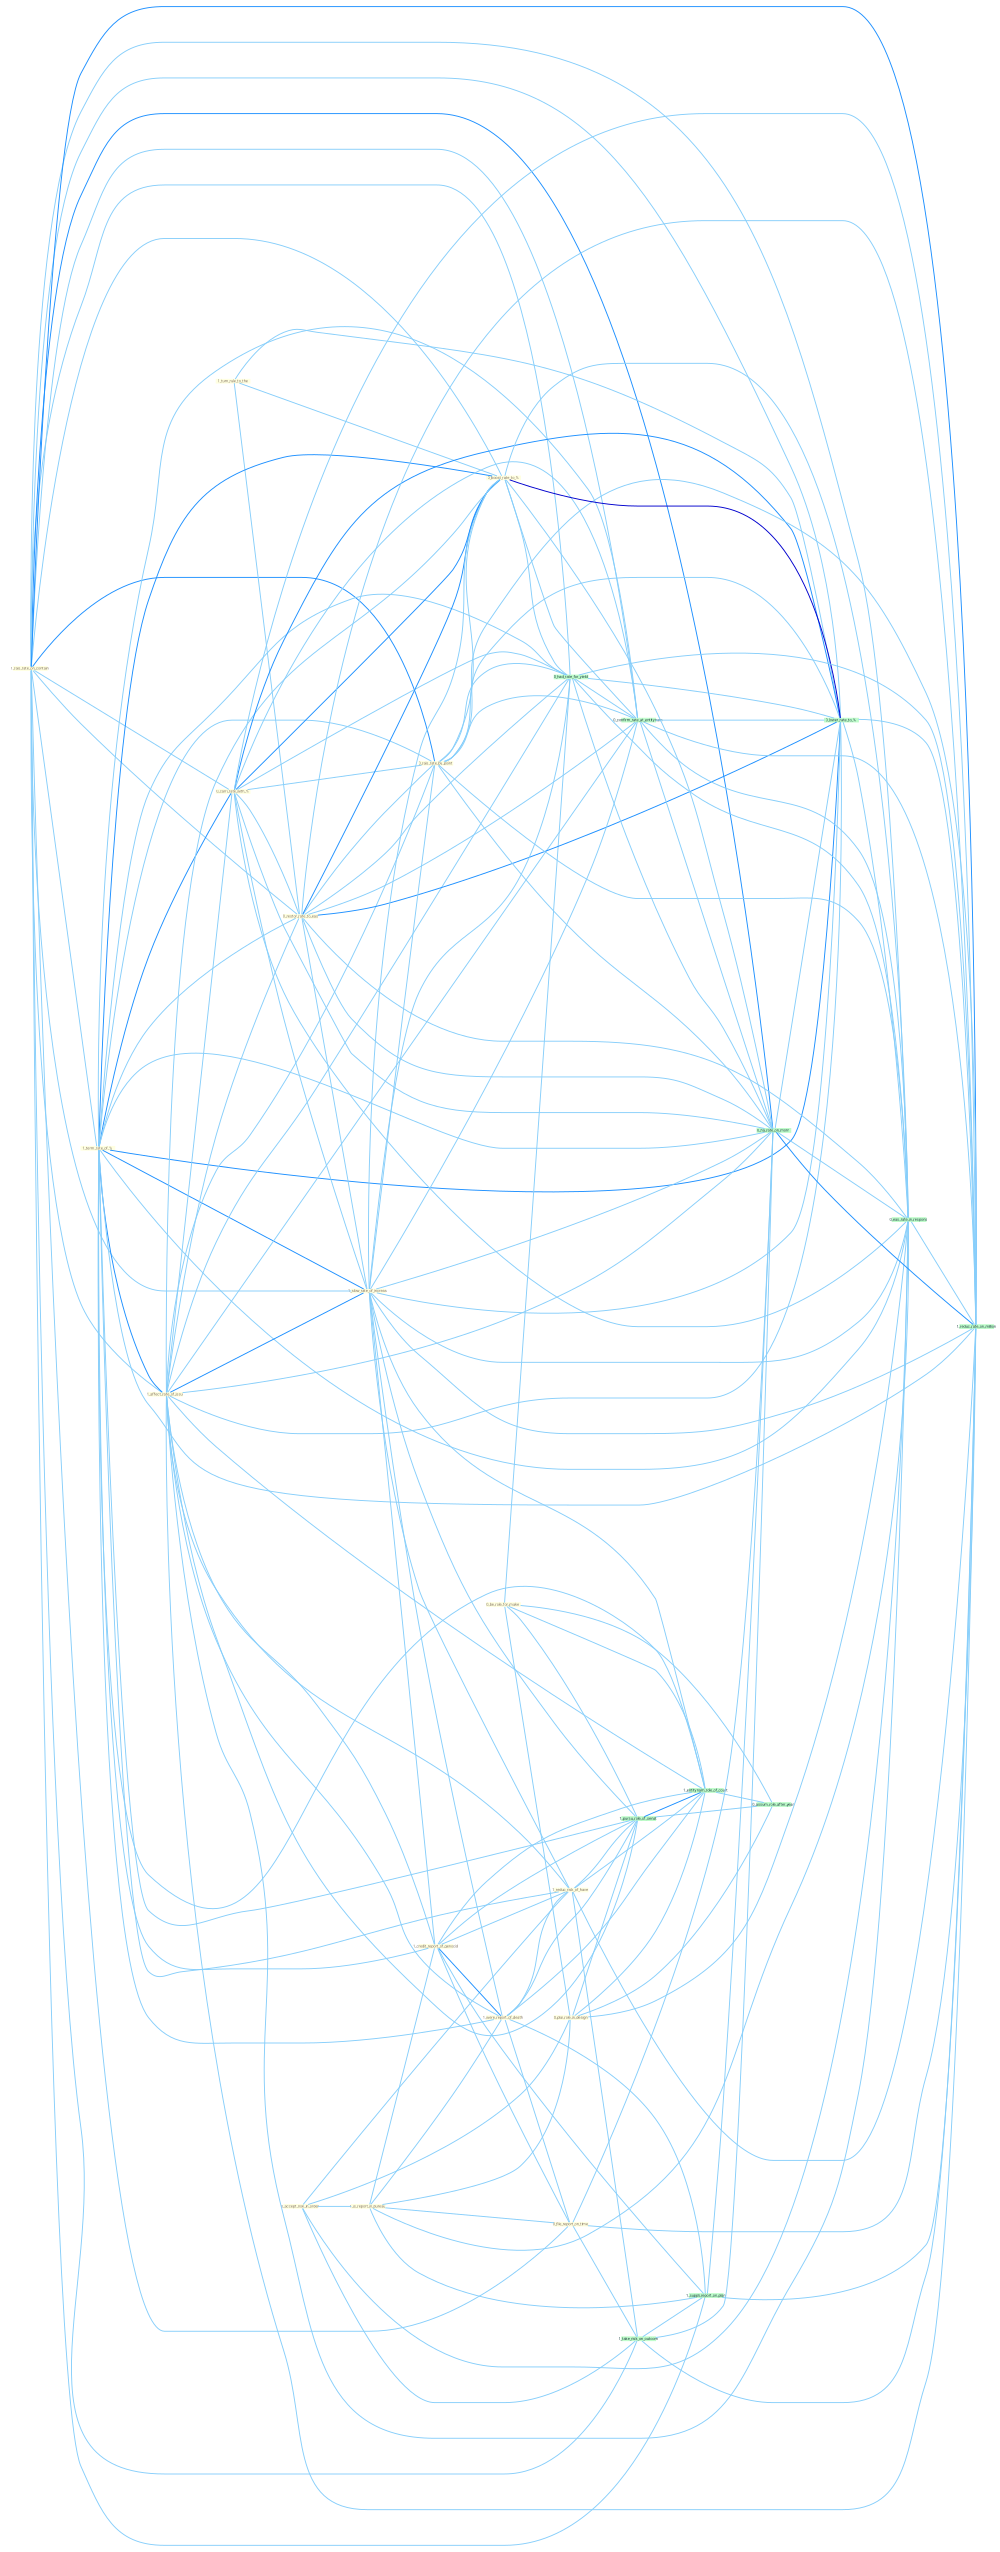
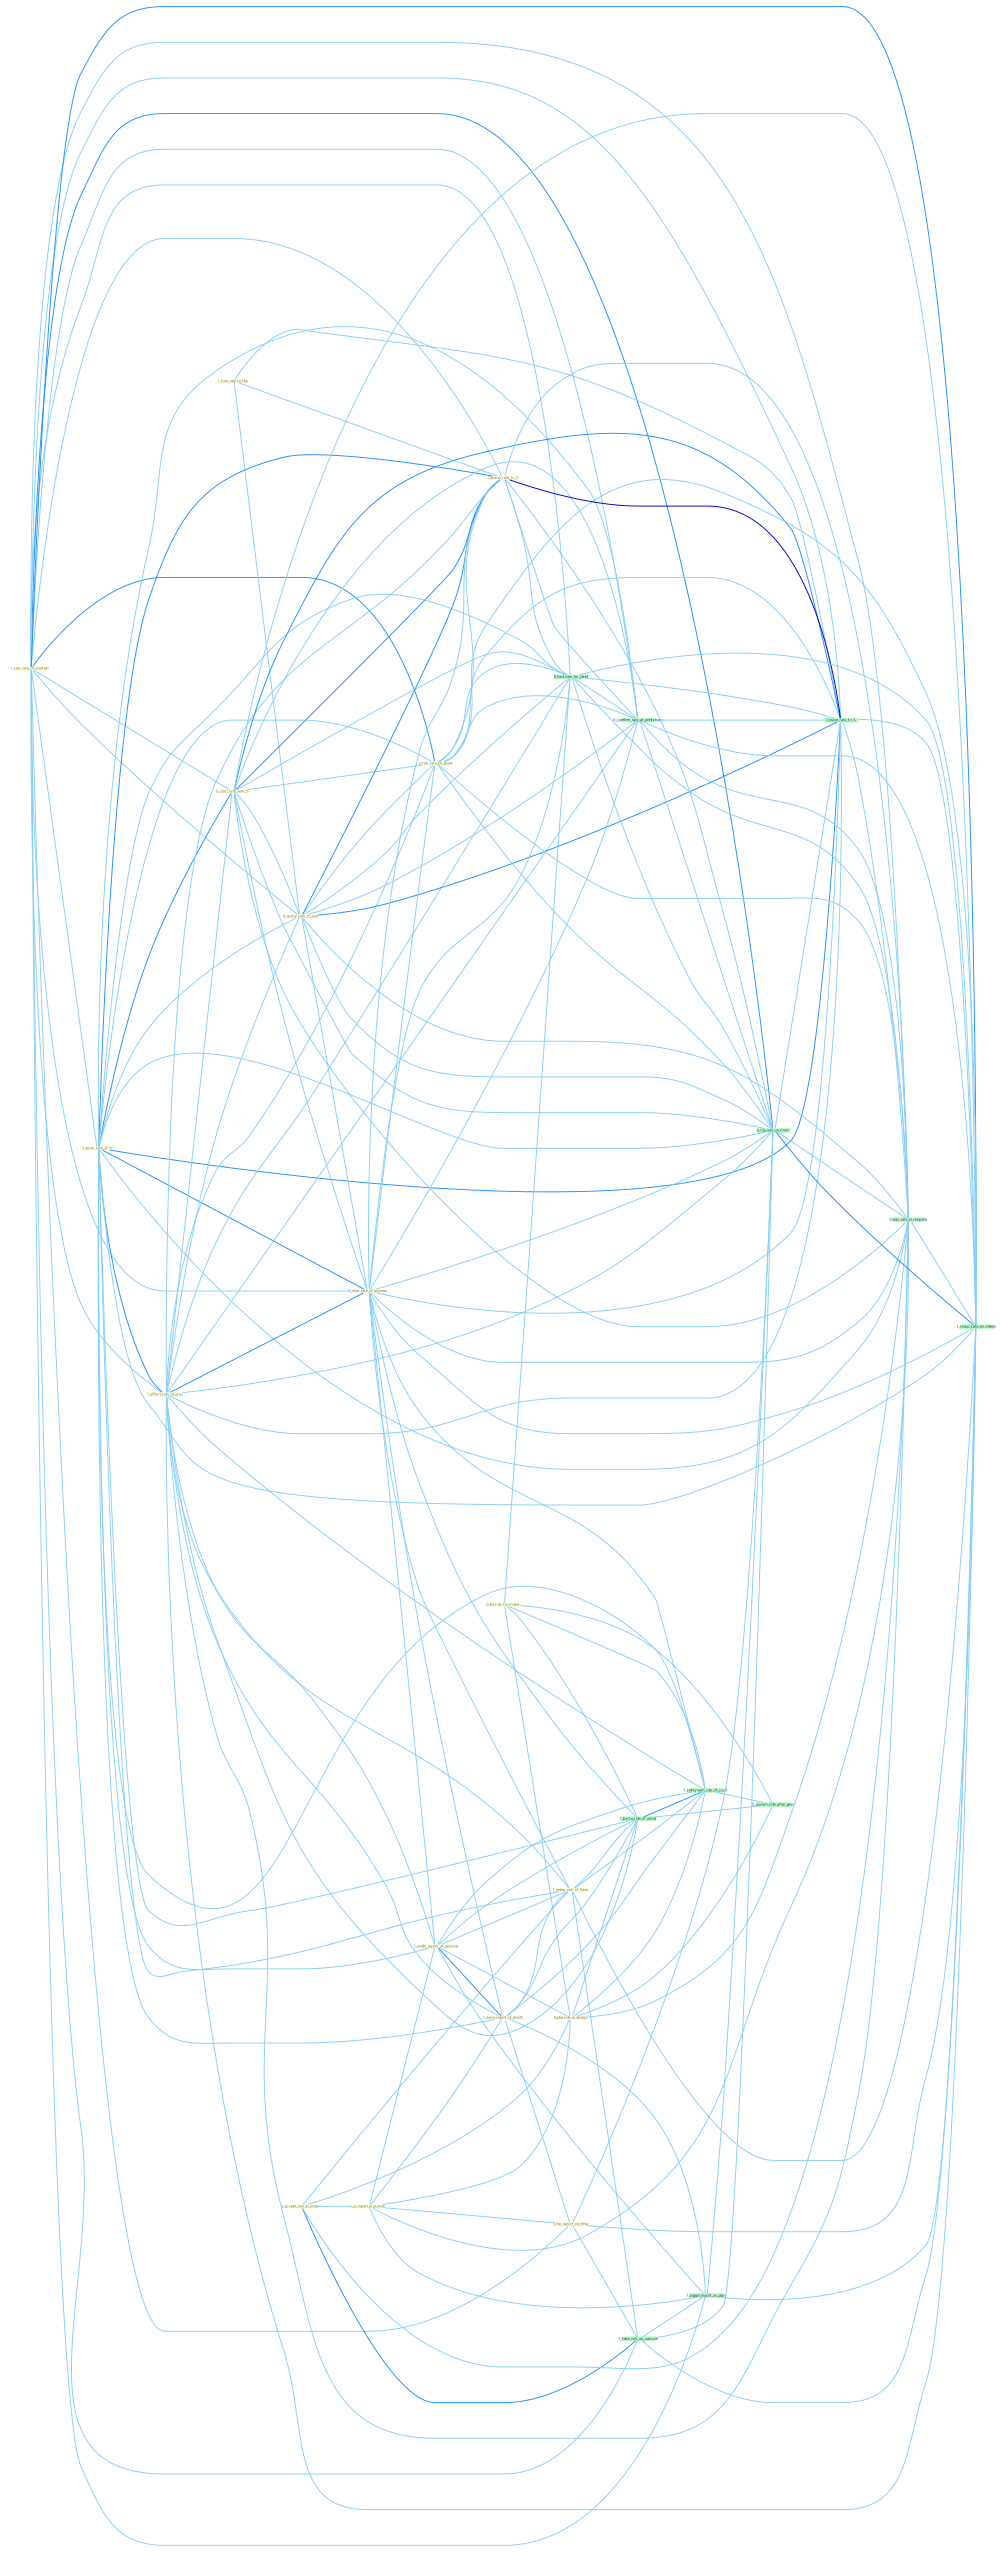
  graph {
    fontname=Roboto
    rankdir=LR
    node [color="#ffffe0" fixedsize=true fontcolor="#8b7d6b" fontname=Roboto fontsize=4 shape=polygon style=filled]
    edge [color="#87cefa" fontname=Roboto w=1]
    "1_rais_rate_on_contain " [height=.06 width=.5]
    n2 [height=.06 label="1_turn_rule_to_the" width=.5]
    "0_accept_risk_in_order " [height=.06 width=.5]
    "1_term_rate_of_% " [height=.06 width=.5]
    "1_is_report_in_bureau " [height=.06 width=.5]
    "0_be_role_for_make " [height=.06 width=.5]
    "0_plai_role_in_design " [height=.06 width=.5]
    "1_affect_rate_of_issu " [height=.06 width=.5]
    "0_carri_rate_with_% " [height=.06 width=.5]
    n10 [height=.06 label="0_restor_rate_to_eas" width=.5]
    "1_slow_rate_of_increas " [height=.06 width=.5]
    "1_credit_report_of_genocid " [height=.06 width=.5]
    "1_were_report_of_death " [height=.06 width=.5]
    "0_file_report_on_time " [height=.06 width=.5]
    "0_rais_rate_by_point " [height=.06 width=.5]
    "1_reduc_risk_of_have " [height=.06 width=.5]
    "0_boost_rate_to_% " [height=.06 width=.5]
    "1_take_risk_on_outcom " [color="#BDFCC9" fontcolor="#2f4f4f" height=.06 width=.5]
    "1_suppli_report_on_plan " [color="#BDFCC9" fontcolor="#2f4f4f" height=.06 width=.5]
    "0_had_rate_for_yield " [color="#BDFCC9" fontcolor="#2f4f4f" height=.06 width=.5]
    "0_confirm_rate_at_entitynam " [color="#BDFCC9" fontcolor="#2f4f4f" height=.06 width=.5]
    "0_ha_rate_on_morn " [color="#BDFCC9" fontcolor="#2f4f4f" height=.06 width=.5]
    "0_lower_rate_to_% " [color="#BDFCC9" fontcolor="#2f4f4f" height=.06 width=.5]
    "0_eas_rate_in_respons " [color="#BDFCC9" fontcolor="#2f4f4f" height=.06 width=.5]
    "1_reduc_rate_on_million " [color="#BDFCC9" fontcolor="#2f4f4f" height=.06 width=.5]
    "1_pursu_role_of_senat " [color="#BDFCC9" fontcolor="#2f4f4f" height=.06 width=.5]
    "1_entitynam_role_of_court " [color="#BDFCC9" fontcolor="#2f4f4f" height=.06 width=.5]
    "0_assum_role_after_year " [color="#BDFCC9" fontcolor="#2f4f4f" height=.06 width=.5]
    subgraph sub_1 {
      "1_rais_rate_on_contain "
      n2
      "0_accept_risk_in_order "
      "1_term_rate_of_% "
      "1_is_report_in_bureau "
      "0_be_role_for_make "
      "0_plai_role_in_design "
      "1_affect_rate_of_issu "
      "0_carri_rate_with_% "
      n10
      "1_slow_rate_of_increas "
      "1_credit_report_of_genocid "
      "1_were_report_of_death "
      "0_file_report_on_time "
      "0_rais_rate_by_point "
      "1_reduc_risk_of_have "
      "0_boost_rate_to_% "
    }
    subgraph sub_2 {
    }
    "1_rais_rate_on_contain " -- "1_term_rate_of_% "
    "1_rais_rate_on_contain " -- "1_affect_rate_of_issu "
    "1_rais_rate_on_contain " -- "0_carri_rate_with_% "
    "1_rais_rate_on_contain " -- n10
    "1_rais_rate_on_contain " -- "1_slow_rate_of_increas "
    "1_rais_rate_on_contain " -- "0_file_report_on_time "
    "1_rais_rate_on_contain " -- "0_rais_rate_by_point " [color="#1e90ff" w=2]
    "1_rais_rate_on_contain " -- "0_boost_rate_to_% "
    "1_rais_rate_on_contain " -- "1_take_risk_on_outcom "
    "1_rais_rate_on_contain " -- "1_suppli_report_on_plan "
    "1_rais_rate_on_contain " -- "0_had_rate_for_yield "
    "1_rais_rate_on_contain " -- "0_confirm_rate_at_entitynam "
    "1_rais_rate_on_contain " -- "0_ha_rate_on_morn " [color="#1e90ff" w=2]
    "1_rais_rate_on_contain " -- "0_lower_rate_to_% "
    "1_rais_rate_on_contain " -- "0_eas_rate_in_respons "
    "1_rais_rate_on_contain " -- "1_reduc_rate_on_million " [color="#1e90ff" w=2]
    n2 -- n10
    n2 -- "0_boost_rate_to_% "
    n2 -- "0_lower_rate_to_% "
    "0_accept_risk_in_order " -- "1_is_report_in_bureau "
    "0_accept_risk_in_order " -- "0_plai_role_in_design "
    "0_accept_risk_in_order " -- "1_reduc_risk_of_have "
-   "0_accept_risk_in_order " -- "1_take_risk_on_outcom "
+   "0_accept_risk_in_order " -- "1_take_risk_on_outcom " [color="#1e90ff"]
    "0_accept_risk_in_order " -- "0_eas_rate_in_respons "
    "1_term_rate_of_% " -- "1_affect_rate_of_issu " [color="#1e90ff" w=2]
    "1_term_rate_of_% " -- "0_carri_rate_with_% " [color="#1e90ff" w=2]
    "1_term_rate_of_% " -- n10
    "1_term_rate_of_% " -- "1_slow_rate_of_increas " [color="#1e90ff" w=2]
    "1_term_rate_of_% " -- "1_credit_report_of_genocid "
    "1_term_rate_of_% " -- "1_were_report_of_death "
    "1_term_rate_of_% " -- "0_rais_rate_by_point "
    "1_term_rate_of_% " -- "1_reduc_risk_of_have "
    "1_term_rate_of_% " -- "0_boost_rate_to_% " [color="#1e90ff" w=2]
    "1_term_rate_of_% " -- "0_had_rate_for_yield "
    "1_term_rate_of_% " -- "0_confirm_rate_at_entitynam "
    "1_term_rate_of_% " -- "0_ha_rate_on_morn "
    "1_term_rate_of_% " -- "0_lower_rate_to_% " [color="#1e90ff" w=2]
    "1_term_rate_of_% " -- "0_eas_rate_in_respons "
    "1_term_rate_of_% " -- "1_reduc_rate_on_million "
    "1_term_rate_of_% " -- "1_pursu_role_of_senat "
    "1_term_rate_of_% " -- "1_entitynam_role_of_court "
    "1_is_report_in_bureau " -- "0_plai_role_in_design "
    "1_is_report_in_bureau " -- "1_credit_report_of_genocid "
    "1_is_report_in_bureau " -- "1_were_report_of_death "
    "1_is_report_in_bureau " -- "0_file_report_on_time "
    "1_is_report_in_bureau " -- "1_suppli_report_on_plan "
    "1_is_report_in_bureau " -- "0_eas_rate_in_respons "
    "0_be_role_for_make " -- "0_plai_role_in_design "
    "0_be_role_for_make " -- "0_had_rate_for_yield "
    "0_be_role_for_make " -- "1_pursu_role_of_senat "
    "0_be_role_for_make " -- "1_entitynam_role_of_court "
    "0_be_role_for_make " -- "0_assum_role_after_year "
    "0_plai_role_in_design " -- "0_eas_rate_in_respons "
    "0_plai_role_in_design " -- "1_pursu_role_of_senat "
    "0_plai_role_in_design " -- "1_entitynam_role_of_court "
    "0_plai_role_in_design " -- "0_assum_role_after_year "
    "1_affect_rate_of_issu " -- "0_carri_rate_with_% "
    "1_affect_rate_of_issu " -- n10
    "1_affect_rate_of_issu " -- "1_slow_rate_of_increas " [color="#1e90ff" w=2]
    "1_affect_rate_of_issu " -- "1_credit_report_of_genocid "
    "1_affect_rate_of_issu " -- "1_were_report_of_death "
    "1_affect_rate_of_issu " -- "0_rais_rate_by_point "
    "1_affect_rate_of_issu " -- "1_reduc_risk_of_have "
    "1_affect_rate_of_issu " -- "0_boost_rate_to_% "
    "1_affect_rate_of_issu " -- "0_had_rate_for_yield "
    "1_affect_rate_of_issu " -- "0_confirm_rate_at_entitynam "
    "1_affect_rate_of_issu " -- "0_ha_rate_on_morn "
    "1_affect_rate_of_issu " -- "0_lower_rate_to_% "
    "1_affect_rate_of_issu " -- "0_eas_rate_in_respons "
    "1_affect_rate_of_issu " -- "1_reduc_rate_on_million "
    "1_affect_rate_of_issu " -- "1_pursu_role_of_senat "
    "1_affect_rate_of_issu " -- "1_entitynam_role_of_court "
    "0_carri_rate_with_% " -- n10
    "0_carri_rate_with_% " -- "1_slow_rate_of_increas "
    "0_carri_rate_with_% " -- "0_rais_rate_by_point "
    "0_carri_rate_with_% " -- "0_boost_rate_to_% " [color="#1e90ff" w=2]
    "0_carri_rate_with_% " -- "0_had_rate_for_yield "
    "0_carri_rate_with_% " -- "0_confirm_rate_at_entitynam "
    "0_carri_rate_with_% " -- "0_ha_rate_on_morn "
    "0_carri_rate_with_% " -- "0_lower_rate_to_% " [color="#1e90ff" w=2]
    "0_carri_rate_with_% " -- "0_eas_rate_in_respons "
    "0_carri_rate_with_% " -- "1_reduc_rate_on_million "
    n10 -- "1_slow_rate_of_increas "
    n10 -- "0_rais_rate_by_point "
    n10 -- "0_boost_rate_to_% " [color="#1e90ff" w=2]
    n10 -- "0_had_rate_for_yield "
    n10 -- "0_confirm_rate_at_entitynam "
    n10 -- "0_ha_rate_on_morn "
    n10 -- "0_lower_rate_to_% " [color="#1e90ff" w=2]
    n10 -- "0_eas_rate_in_respons "
-   n10 -- "1_reduc_rate_on_million "
    "1_slow_rate_of_increas " -- "1_credit_report_of_genocid "
    "1_slow_rate_of_increas " -- "1_were_report_of_death "
    "1_slow_rate_of_increas " -- "0_rais_rate_by_point "
    "1_slow_rate_of_increas " -- "1_reduc_risk_of_have "
    "1_slow_rate_of_increas " -- "0_boost_rate_to_% "
    "1_slow_rate_of_increas " -- "0_had_rate_for_yield "
    "1_slow_rate_of_increas " -- "0_confirm_rate_at_entitynam "
    "1_slow_rate_of_increas " -- "0_ha_rate_on_morn "
    "1_slow_rate_of_increas " -- "0_lower_rate_to_% "
    "1_slow_rate_of_increas " -- "0_eas_rate_in_respons "
    "1_slow_rate_of_increas " -- "1_reduc_rate_on_million "
    "1_slow_rate_of_increas " -- "1_pursu_role_of_senat "
    "1_slow_rate_of_increas " -- "1_entitynam_role_of_court "
    "1_credit_report_of_genocid " -- "1_were_report_of_death " [color="#1e90ff" w=2]
-   "1_credit_report_of_genocid " -- "0_file_report_on_time "
+   "1_credit_report_of_genocid " -- "0_plai_role_in_design "
    "1_credit_report_of_genocid " -- "1_reduc_risk_of_have "
    "1_credit_report_of_genocid " -- "1_suppli_report_on_plan "
    "1_credit_report_of_genocid " -- "1_pursu_role_of_senat "
    "1_credit_report_of_genocid " -- "1_entitynam_role_of_court "
    "1_were_report_of_death " -- "0_file_report_on_time "
    "1_were_report_of_death " -- "1_reduc_risk_of_have "
    "1_were_report_of_death " -- "1_suppli_report_on_plan "
    "1_were_report_of_death " -- "1_pursu_role_of_senat "
    "1_were_report_of_death " -- "1_entitynam_role_of_court "
    "0_file_report_on_time " -- "1_take_risk_on_outcom "
    "0_file_report_on_time " -- "0_ha_rate_on_morn "
    "0_file_report_on_time " -- "1_reduc_rate_on_million "
    "0_rais_rate_by_point " -- "0_boost_rate_to_% "
    "0_rais_rate_by_point " -- "0_had_rate_for_yield "
    "0_rais_rate_by_point " -- "0_confirm_rate_at_entitynam "
    "0_rais_rate_by_point " -- "0_ha_rate_on_morn "
    "0_rais_rate_by_point " -- "0_lower_rate_to_% "
    "0_rais_rate_by_point " -- "0_eas_rate_in_respons "
    "0_rais_rate_by_point " -- "1_reduc_rate_on_million "
    "1_reduc_risk_of_have " -- "1_take_risk_on_outcom "
    "1_reduc_risk_of_have " -- "1_reduc_rate_on_million "
    "1_reduc_risk_of_have " -- "1_pursu_role_of_senat "
    "1_reduc_risk_of_have " -- "1_entitynam_role_of_court "
    "0_boost_rate_to_% " -- "0_had_rate_for_yield "
    "0_boost_rate_to_% " -- "0_confirm_rate_at_entitynam "
    "0_boost_rate_to_% " -- "0_ha_rate_on_morn "
    "0_boost_rate_to_% " -- "0_lower_rate_to_% " [color="#0000cd" w=3]
    "0_boost_rate_to_% " -- "0_eas_rate_in_respons "
    "1_take_risk_on_outcom " -- "1_suppli_report_on_plan "
    "1_take_risk_on_outcom " -- "0_ha_rate_on_morn "
    "1_take_risk_on_outcom " -- "1_reduc_rate_on_million "
    "1_suppli_report_on_plan " -- "0_ha_rate_on_morn "
    "1_suppli_report_on_plan " -- "1_reduc_rate_on_million "
    "0_had_rate_for_yield " -- "0_confirm_rate_at_entitynam "
    "0_had_rate_for_yield " -- "0_ha_rate_on_morn "
    "0_had_rate_for_yield " -- "0_lower_rate_to_% "
    "0_had_rate_for_yield " -- "0_eas_rate_in_respons "
    "0_had_rate_for_yield " -- "1_reduc_rate_on_million "
    "0_confirm_rate_at_entitynam " -- "0_ha_rate_on_morn "
    "0_confirm_rate_at_entitynam " -- "0_lower_rate_to_% "
    "0_confirm_rate_at_entitynam " -- "0_eas_rate_in_respons "
    "0_confirm_rate_at_entitynam " -- "1_reduc_rate_on_million "
    "0_ha_rate_on_morn " -- "0_lower_rate_to_% "
    "0_ha_rate_on_morn " -- "0_eas_rate_in_respons "
    "0_ha_rate_on_morn " -- "1_reduc_rate_on_million " [color="#1e90ff" w=2]
    "0_lower_rate_to_% " -- "0_eas_rate_in_respons "
    "0_lower_rate_to_% " -- "1_reduc_rate_on_million "
    "0_eas_rate_in_respons " -- "1_reduc_rate_on_million "
    "1_pursu_role_of_senat " -- "1_entitynam_role_of_court " [color="#1e90ff" w=2]
    "1_pursu_role_of_senat " -- "0_assum_role_after_year "
    "1_entitynam_role_of_court " -- "0_assum_role_after_year "
  }
